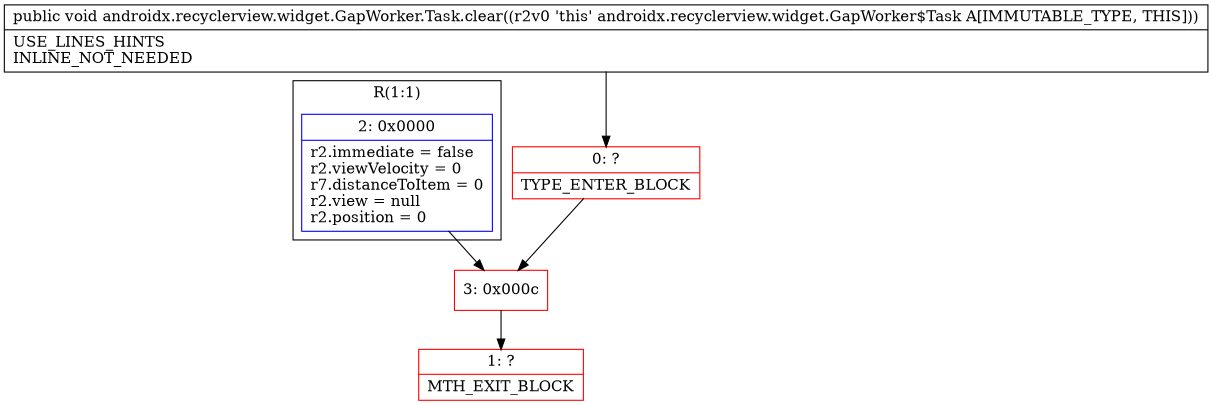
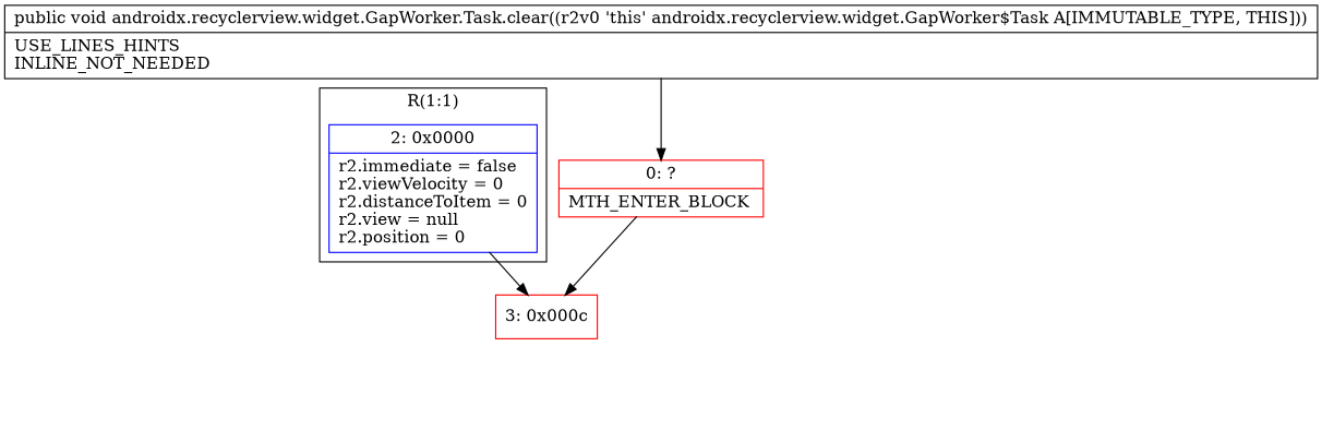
  digraph {
    node [color=red shape=record]
-   n1 [color=blue label="{2\:\ 0x0000|r2.immediate = false\lr2.viewVelocity = 0\lr7.distanceToItem = 0\lr2.view = null\lr2.position = 0\l}"]
+   n1 [color=blue label="{2\:\ 0x0000|r2.immediate = false\lr2.viewVelocity = 0\lr2.distanceToItem = 0\lr2.view = null\lr2.position = 0\l}"]
    n2 [label="{3\:\ 0x000c}"]
-   n3 [label="{1\:\ ?|MTH_EXIT_BLOCK\l}"]
-   n4 [label="{0\:\ ?|TYPE_ENTER_BLOCK\l}"]
+   n4 [label="{0\:\ ?|MTH_ENTER_BLOCK\l}"]
    n5 [label="{public void androidx.recyclerview.widget.GapWorker.Task.clear((r2v0 'this' androidx.recyclerview.widget.GapWorker$Task A[IMMUTABLE_TYPE, THIS]))  | USE_LINES_HINTS\lINLINE_NOT_NEEDED\l}" color=""]
    subgraph cluster_1 {
      label="R(1:1)"
      n1
    }
    n1 -> n2
-   n2 -> n3
    n4 -> n2
    n5 -> n4
  }
